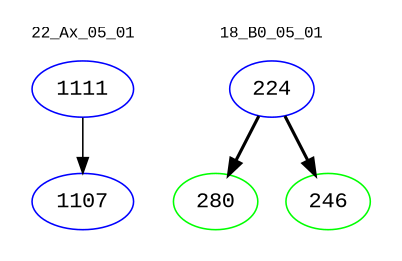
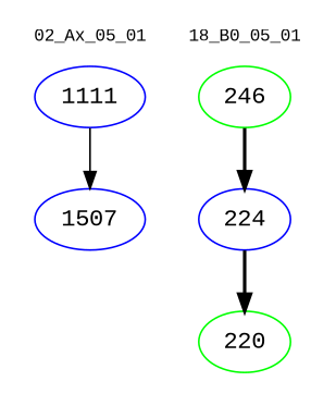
  digraph {
    fontname="Liberation Mono"
    node [color=blue fontname="Liberation Mono"]
    edge [color=black fontname="Liberation Mono" style=bold]
    n1 [label=1111]
-   n2 [label=1107]
+   n2 [label=1507]
    n3 [label=224]
-   n4 [color=green label=280]
+   n4 [color=green label=220]
    n5 [color=green label=246]
    subgraph cluster_1 {
      color=white
      fontsize=10
-     label="22_Ax_05_01"
+     label="02_Ax_05_01"
      n1
      n2
    }
    subgraph cluster_2 {
      color=white
      fontsize=10
      label="18_B0_05_01"
      n3
      n4
      n5
    }
    n1 -> n2 [style=solid]
    n3 -> n4
-   n3 -> n5
+   n5 -> n3
  }
